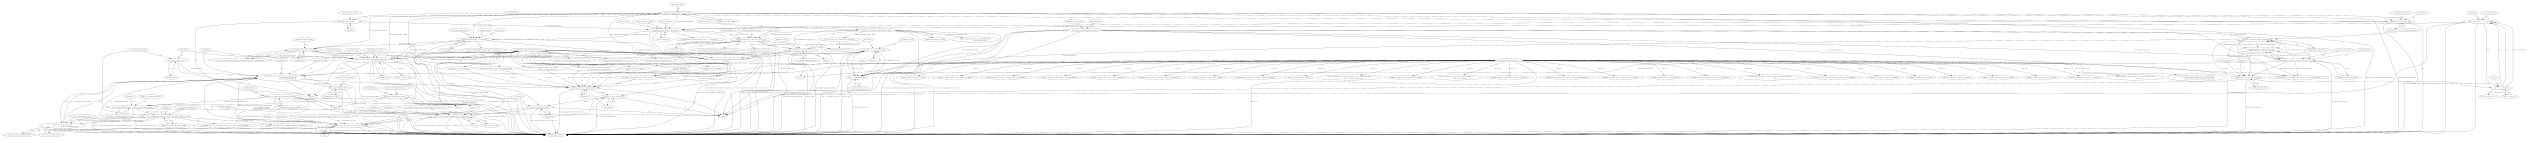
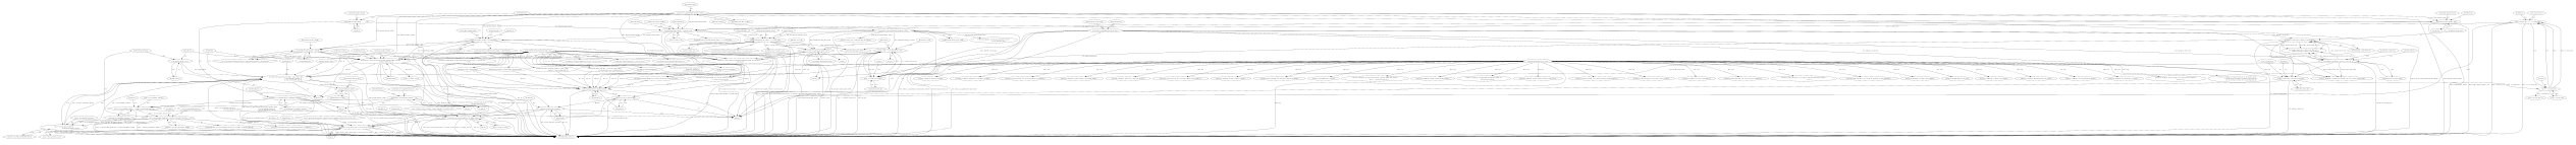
  digraph {
    fontname=Roboto
    node [fontname=Roboto]
    edge [fontname=Roboto]
    n1 [label="(Call,report_unsupported_feature(bs, errp, feature_table,\n                                   s->incompatible_features &\n                                   ~QCOW2_INCOMPAT_MASK))"]
    n2 [label="(Call,s->incompatible_features &\n                                   ~QCOW2_INCOMPAT_MASK)"]
    n3 [label="(Call,g_free(feature_table))"]
    n4 [label="(Call,cleanup_unknown_header_ext(bs))"]
    n5 [label="(Block,)"]
    n6 [label="(MethodReturn,static int)"]
    n7 [label="(Identifier,~QCOW2_INCOMPAT_MASK)"]
    n8 [label="(Identifier,feature_table)"]
    n9 [label="(Call,qcow2_free_snapshots(bs))"]
    n10 [label="(Block,)"]
    n11 [label="(Identifier,bs)"]
    n12 [label="(Call,qcow2_read_extensions(bs, header.header_length, ext_end,\n                              &feature_table, NULL))"]
    n13 [label="(Identifier,NULL)"]
    n14 [label="(Call,s->l1_table = NULL)"]
    n15 [label="(MethodParameterIn,BlockDriverState *bs)"]
    n16 [label="(Call,qcow2_refcount_close(bs))"]
    n17 [label="(Call,qcow2_cache_destroy(bs, s->l2_table_cache))"]
    n18 [label="(Call,qcow2_cache_destroy(bs, s->refcount_block_cache))"]
    n19 [label="(Call,report_unsupported(bs, errp, \"%d bit reference counts\",\n                           1 << header.refcount_order))"]
    n20 [label="(Call,qcow2_cache_create(bs, REFCOUNT_CACHE_SIZE))"]
    n21 [label="(Call,qcow2_refcount_init(bs))"]
    n22 [label="(Call,report_unsupported(bs, errp, \"QCOW version %d\", header.version))"]
    n23 [label="(Call,qcow2_cache_create(bs, L2_CACHE_SIZE))"]
    n24 [label="(Call,qcow2_check_refcounts(bs, &result, 0))"]
    n25 [label="(Call,qcow2_read_extensions(bs, header.header_length, ext_end, NULL,\n        &local_err))"]
    n26 [label="(Call,qcow2_read_snapshots(bs))"]
    n27 [label="(Call,qcow2_check(bs, &result, BDRV_FIX_ERRORS))"]
    n28 [label="(Call,validate_table_offset(bs, header.l1_table_offset,\n                                header.l1_size, sizeof(uint64_t)))"]
    n29 [label="(Call,validate_table_offset(bs, s->refcount_table_offset,\n                                s->refcount_table_size, sizeof(uint64_t)))"]
    n30 [label="(Call,qcow2_update_header(bs))"]
    n31 [label="(Call,validate_table_offset(bs, header.snapshots_offset,\n                                header.nb_snapshots,\n                                sizeof(QCowSnapshotHeader)))"]
    n32 [label="(Call,qemu_blockalign(bs, QCOW_MAX_CRYPT_CLUSTERS * s->cluster_size\n                                  + 512))"]
    1000121
    n34 [label="(Identifier,bs)"]
    n35 [label="(Identifier,bs)"]
    n36 [label="(Block,)"]
    n37 [label="(Call,s->l2_table_cache)"]
    n38 [label="(Block,)"]
    n39 [label="(Call,s->refcount_block_cache)"]
    n40 [label="(Call,be32_to_cpus(&header.header_length))"]
    n41 [label="(Call,header.header_length - sizeof(header))"]
    n42 [label="(Call,header.header_length > sizeof(header))"]
    n43 [label="(Call,header.header_length > s->cluster_size)"]
    n44 [label="(Call,header.header_length < 104)"]
    n45 [label="(Call,&header.header_length)"]
    n46 [label="(Block,)"]
    n47 [label="(Call,s->unknown_header_fields_size = header.header_length - sizeof(header))"]
    n48 [label="(Call,sizeof(header))"]
    n49 [label="(Call,sizeof(header))"]
    n50 [label="(ControlStructure,if (header.header_length > sizeof(header)))"]
    n51 [label="(Call,header.backing_file_offset > s->cluster_size)"]
    n52 [label="(ControlStructure,if (header.header_length > s->cluster_size))"]
    n53 [label="(Call,s->cluster_size)"]
    n54 [label="(Literal,104)"]
    n55 [label="(Call,ext_end = header.backing_file_offset)"]
    n56 [label="(Call,header.backing_file_offset != 0)"]
    n57 [label="(Call,s->cluster_size)"]
    n58 [label="(ControlStructure,if (header.backing_file_offset > s->cluster_size))"]
    n59 [label="(Call,g_malloc(s->cluster_size))"]
    n60 [label="(Call,header.header_length            = 72)"]
    n61 [label="(Block,)"]
    n62 [label="(Literal,72)"]
    n63 [label="(Call,s->cluster_size = 1 << s->cluster_bits)"]
    n64 [label="(Call,1 << s->cluster_bits)"]
    n65 [label="(Call,s->cluster_bits)"]
    n66 [label="(Call,s->cluster_bits - 9)"]
    n67 [label="(Call,s->cluster_bits = header.cluster_bits)"]
    n68 [label="(Call,header.cluster_bits)"]
    n69 [label="(Call,header.cluster_bits > MAX_CLUSTER_BITS)"]
    n70 [label="(Call,1 << header.cluster_bits)"]
    n71 [label="(Identifier,MAX_CLUSTER_BITS)"]
    n72 [label="(Call,error_setg(errp, \"Unsupported cluster size: 2^%i\", header.cluster_bits))"]
    n73 [label="(Call,header.cluster_bits < MIN_CLUSTER_BITS ||\n        header.cluster_bits > MAX_CLUSTER_BITS)"]
    n74 [label="(Call,ext_end = 1 << header.cluster_bits)"]
    n75 [label="(Call,header.cluster_bits)"]
    n76 [label="(Call,header.cluster_bits < MIN_CLUSTER_BITS)"]
    n77 [label="(Call,be32_to_cpus(&header.cluster_bits))"]
    n78 [label="(Identifier,MIN_CLUSTER_BITS)"]
    n79 [label="(Call,&header.cluster_bits)"]
    n80 [label="(Block,)"]
    n81 [label="(Call,header.backing_file_offset)"]
    n82 [label="(Block,)"]
    n83 [label="(Call,be64_to_cpus(&header.backing_file_offset))"]
    n84 [label="(Call,&header.backing_file_offset)"]
    n85 [label="(Call,s->cluster_size - header.backing_file_offset)"]
    n86 [label="(Call,bdrv_pread(bs->file, header.backing_file_offset,\n                         bs->backing_file, len))"]
    n87 [label="(MethodParameterIn,Error **errp)"]
    n88 [label="(Call,error_setg_errno(errp, -ret, \"Could not read backing file name\"))"]
    n89 [label="(Call,error_setg_errno(errp, -ret, \"Could not read L1 table\"))"]
    n90 [label="(Call,error_setg(errp, \"Too many snapshots\"))"]
    n91 [label="(Call,error_setg_errno(errp, -ret, \"Could not read snapshots\"))"]
    n92 [label="(Call,error_setg_errno(errp, -ret, \"Could not read unknown qcow2 header \"\n                             \"fields\"))"]
    n93 [label="(Call,error_setg_errno(errp, -ret, \"Could not initialize refcount handling\"))"]
    n94 [label="(Call,error_setg(errp, \"Invalid L1 table offset\"))"]
    n95 [label="(Call,error_propagate(errp, local_err))"]
    n96 [label="(Call,error_setg(errp, \"L1 table is too small\"))"]
    n97 [label="(Call,error_setg(errp, \"Backing file name too long\"))"]
    n98 [label="(Call,error_setg(errp, \"Invalid backing file offset\"))"]
    n99 [label="(Call,error_setg(errp, \"qcow2 header too short\"))"]
    n100 [label="(Call,error_setg(errp, \"qcow2: Image is corrupt; cannot be opened \"\n                       \"read/write\"))"]
    n101 [label="(Call,error_setg(errp, \"Unsupported value '%s' for qcow2 option \"\n                   \"'overlap-check'. Allowed are either of the following: \"\n                   \"none, constant, cached, all\", opt_overlap_check))"]
    n102 [label="(Call,error_setg(errp, \"Image is too big\"))"]
    n103 [label="(Call,error_setg(errp, \"Reference count table too large\"))"]
    n104 [label="(Call,error_setg_errno(errp, -ret, \"Could not read qcow2 header\"))"]
    n105 [label="(Call,error_setg(errp, \"Invalid reference count table offset\"))"]
    n106 [label="(Call,error_setg(errp, \"Image is not in qcow2 format\"))"]
    n107 [label="(Call,error_setg_errno(errp, -ret, \"Could not update qcow2 header\"))"]
    n108 [label="(Call,error_setg(errp, \"Active L1 table too large\"))"]
    n109 [label="(Call,error_setg_errno(errp, -ret, \"Could not repair dirty image\"))"]
    n110 [label="(Call,error_propagate(errp, local_err))"]
    n111 [label="(Call,error_setg(errp, \"Lazy refcounts require a qcow2 image with at least \"\n                   \"qemu 1.1 compatibility level\"))"]
    n112 [label="(Call,error_setg(errp, \"Invalid snapshot table offset\"))"]
    n113 [label="(Call,error_setg(errp, \"Unsupported encryption method: %i\",\n                   header.crypt_method))"]
    n114 [label="(Call,error_setg(errp, \"qcow2 header exceeds cluster size\"))"]
    n115 [label="(Call,*feature_table = NULL)"]
    n116 [label="(Identifier,NULL)"]
    n117 [label="(Call,s->incompatible_features & ~QCOW2_INCOMPAT_MASK)"]
    n118 [label="(Identifier,~QCOW2_INCOMPAT_MASK)"]
    n119 [label="(ControlStructure,if (s->incompatible_features & ~QCOW2_INCOMPAT_MASK))"]
    n120 [label="(Call,s->incompatible_features & QCOW2_INCOMPAT_CORRUPT)"]
    n121 [label="(Call,s->incompatible_features    = header.incompatible_features)"]
    n122 [label="(Call,header.incompatible_features)"]
    n123 [label="(Call,be64_to_cpus(&header.incompatible_features))"]
    n124 [label="(Call,&header.incompatible_features)"]
    n125 [label="(Call,header.incompatible_features    = 0)"]
    n126 [label="(Literal,0)"]
    n127 [label="(Call,s->incompatible_features)"]
    n128 [label="(Identifier,header)"]
    n129 [label="(Identifier,header)"]
    n130 [label="(Identifier,header)"]
    n131 [label="(Identifier,bs)"]
    n132 [label="(Call,header.incompatible_features)"]
    n133 [label="(Call,header.header_length)"]
    n134 [label="(Identifier,s)"]
    n135 [label="(Call,header.header_length)"]
    n136 [label="(Call,header.header_length)"]
    n137 [label="(Identifier,feature_table)"]
    n138 [label="(Call,header.cluster_bits)"]
    n139 [label="(Identifier,s)"]
    n140 [label="(Call,s->refcount_block_cache = qcow2_cache_create(bs, REFCOUNT_CACHE_SIZE))"]
    n141 [label="(Identifier,s)"]
    n142 [label="(Call,s->cluster_size)"]
    n143 [label="(Call,s->l2_table_cache = qcow2_cache_create(bs, L2_CACHE_SIZE))"]
    n144 [label="(Identifier,header)"]
    n145 [label="(Identifier,s)"]
    n146 [label="(Identifier,bs)"]
    n147 [label="(Identifier,header)"]
    n148 [label="(Identifier,errp)"]
    n149 [label="(Identifier,header)"]
    n150 [label="(Call,s->cluster_bits)"]
    n151 [label="(Call,header.header_length)"]
    n152 [label="(Call,header.backing_file_offset)"]
    n153 [label="(Identifier,errp)"]
    n154 [label="(Call,&feature_table)"]
    n155 [label="(Identifier,feature_table)"]
    n156 [label="(Literal,1)"]
    n157 [label="(Identifier,header)"]
    n158 [label="(Identifier,ext_end)"]
    n159 [label="(Identifier,header)"]
    n160 [label="(Identifier,s)"]
    n161 [label="(Call,header.header_length)"]
    n162 [label="(Identifier,ext_end)"]
    n163 [label="(Identifier,s)"]
    n164 [label="(Call,s->incompatible_features)"]
    n165 [label="(Identifier,errp)"]
    n166 [label="(Literal,1)"]
    n167 [label="(Identifier,ext_end)"]
    n168 [label="(ControlStructure,goto fail;)"]
    n169 [label="(Identifier,s)"]
    n170 [label="(Identifier,s)"]
    n171 [label="(Call,header.cluster_bits)"]
    n172 [label="(Identifier,bs)"]
    n173 [label="(Identifier,errp)"]
    n174 [label="(Identifier,bs)"]
    n175 [label="(Identifier,header)"]
    n176 [label="(Identifier,header)"]
    n177 [label="(Identifier,s)"]
    n178 [label="(Call,s->incompatible_features)"]
    n179 [label="(Call,header.header_length)"]
    n1 -> n2 [label="CFG: "]
    n1 -> n3 [label="DDG: feature_table"]
    n1 -> n4 [label="DDG: bs"]
    n1 -> n5 [label="AST: "]
    n1 -> n6 [label="DDG: s->incompatible_features &\n                                   ~QCOW2_INCOMPAT_MASK"]
    n1 -> n6 [label="DDG: report_unsupported_feature(bs, errp, feature_table,\n                                   s->incompatible_features &\n                                   ~QCOW2_INCOMPAT_MASK)"]
    n1 -> n6 [label="DDG: errp"]
    n2 -> n1 [label="AST: "]
    n2 -> n1 [label="DDG: s->incompatible_features"]
    n2 -> n1 [label="DDG: ~QCOW2_INCOMPAT_MASK"]
    n2 -> n6 [label="DDG: ~QCOW2_INCOMPAT_MASK"]
    n2 -> n6 [label="DDG: s->incompatible_features"]
    n2 -> n7 [label="CFG: "]
    n3 -> n5 [label="AST: "]
    n3 -> n6 [label="DDG: g_free(feature_table)"]
    n3 -> n6 [label="DDG: feature_table"]
    n3 -> n8 [label="CFG: "]
    n4 -> n6 [label="DDG: cleanup_unknown_header_ext(bs)"]
    n4 -> n9 [label="DDG: bs"]
    n4 -> n10 [label="AST: "]
    n4 -> n11 [label="CFG: "]
    n7 -> n2 [label="AST: "]
    n8 -> n3 [label="AST: "]
    n9 -> n6 [label="DDG: qcow2_free_snapshots(bs)"]
    n9 -> n10 [label="AST: "]
    n9 -> n16 [label="DDG: bs"]
    n9 -> n34 [label="CFG: "]
    n11 -> n4 [label="AST: "]
    n12 -> n1 [label="DDG: bs"]
    n12 -> n5 [label="AST: "]
    n12 -> n6 [label="DDG: &feature_table"]
    n12 -> n6 [label="DDG: qcow2_read_extensions(bs, header.header_length, ext_end,\n                              &feature_table, NULL)"]
    n12 -> n6 [label="DDG: header.header_length"]
    n12 -> n6 [label="DDG: ext_end"]
    n12 -> n13 [label="CFG: "]
    n12 -> n14 [label="DDG: NULL"]
    n13 -> n12 [label="AST: "]
    n15 -> n1 [label="DDG: bs"]
    n15 -> n4 [label="DDG: bs"]
    n15 -> n6 [label="DDG: bs"]
    n15 -> n9 [label="DDG: bs"]
    n15 -> n12 [label="DDG: bs"]
    n15 -> n16 [label="DDG: bs"]
    n15 -> n17 [label="DDG: bs"]
    n15 -> n18 [label="DDG: bs"]
    n15 -> n19 [label="DDG: bs"]
    n15 -> n20 [label="DDG: bs"]
    n15 -> n21 [label="DDG: bs"]
    n15 -> n22 [label="DDG: bs"]
    n15 -> n23 [label="DDG: bs"]
    n15 -> n24 [label="DDG: bs"]
    n15 -> n25 [label="DDG: bs"]
    n15 -> n26 [label="DDG: bs"]
    n15 -> n27 [label="DDG: bs"]
    n15 -> n28 [label="DDG: bs"]
    n15 -> n29 [label="DDG: bs"]
    n15 -> n30 [label="DDG: bs"]
    n15 -> n31 [label="DDG: bs"]
    n15 -> n32 [label="DDG: bs"]
    n15 -> 1000121 [label="AST: "]
    n16 -> n6 [label="DDG: qcow2_refcount_close(bs)"]
    n16 -> n6 [label="DDG: bs"]
    n16 -> n10 [label="AST: "]
    n16 -> n17 [label="DDG: bs"]
    n16 -> n18 [label="DDG: bs"]
    n16 -> n35 [label="CFG: "]
    n17 -> n6 [label="DDG: s->l2_table_cache"]
    n17 -> n6 [label="DDG: bs"]
    n17 -> n6 [label="DDG: qcow2_cache_destroy(bs, s->l2_table_cache)"]
    n17 -> n18 [label="DDG: bs"]
    n17 -> n36 [label="AST: "]
    n17 -> n37 [label="CFG: "]
    n18 -> n6 [label="DDG: bs"]
    n18 -> n6 [label="DDG: qcow2_cache_destroy(bs, s->refcount_block_cache)"]
    n18 -> n6 [label="DDG: s->refcount_block_cache"]
    n18 -> n38 [label="AST: "]
    n18 -> n39 [label="CFG: "]
    n19 -> n4 [label="DDG: bs"]
    n21 -> n4 [label="DDG: bs"]
    n22 -> n4 [label="DDG: bs"]
    n25 -> n4 [label="DDG: bs"]
    n26 -> n4 [label="DDG: bs"]
    n27 -> n4 [label="DDG: bs"]
    n28 -> n4 [label="DDG: bs"]
    n29 -> n4 [label="DDG: bs"]
    n30 -> n4 [label="DDG: bs"]
    n31 -> n4 [label="DDG: bs"]
    n34 -> n4 [label="CFG: "]
    n34 -> n9 [label="AST: "]
    n35 -> n9 [label="CFG: "]
    n35 -> n16 [label="AST: "]
    n37 -> n17 [label="AST: "]
    n39 -> n18 [label="AST: "]
    n40 -> n6 [label="DDG: &header.header_length"]
    n40 -> n6 [label="DDG: be32_to_cpus(&header.header_length)"]
    n40 -> n12 [label="DDG: &header.header_length"]
    n40 -> n25 [label="DDG: &header.header_length"]
    n40 -> n41 [label="DDG: &header.header_length"]
    n40 -> n42 [label="DDG: &header.header_length"]
    n40 -> n43 [label="DDG: &header.header_length"]
    n40 -> n44 [label="DDG: &header.header_length"]
    n40 -> n45 [label="CFG: "]
    n40 -> n46 [label="AST: "]
    n41 -> n6 [label="DDG: header.header_length"]
    n41 -> n12 [label="DDG: header.header_length"]
    n41 -> n25 [label="DDG: header.header_length"]
    n41 -> n47 [label="AST: "]
    n41 -> n47 [label="DDG: header.header_length"]
    n41 -> n48 [label="CFG: "]
    n42 -> n6 [label="DDG: header.header_length"]
    n42 -> n6 [label="DDG: header.header_length > sizeof(header)"]
    n42 -> n12 [label="DDG: header.header_length"]
    n42 -> n25 [label="DDG: header.header_length"]
    n42 -> n41 [label="DDG: header.header_length"]
    n42 -> n49 [label="CFG: "]
    n42 -> n50 [label="AST: "]
    n43 -> n6 [label="DDG: header.header_length > s->cluster_size"]
    n43 -> n6 [label="DDG: header.header_length"]
    n43 -> n6 [label="DDG: s->cluster_size"]
    n43 -> n42 [label="DDG: header.header_length"]
    n43 -> n51 [label="DDG: s->cluster_size"]
    n43 -> n52 [label="AST: "]
    n43 -> n53 [label="CFG: "]
    n44 -> n6 [label="DDG: header.header_length < 104"]
    n44 -> n6 [label="DDG: header.header_length"]
    n44 -> n43 [label="DDG: header.header_length"]
    n44 -> n54 [label="CFG: "]
    n45 -> n40 [label="AST: "]
    n47 -> n41 [label="CFG: "]
    n48 -> n41 [label="AST: "]
    n49 -> n42 [label="AST: "]
    n51 -> n6 [label="DDG: header.backing_file_offset > s->cluster_size"]
    n51 -> n6 [label="DDG: header.backing_file_offset"]
    n51 -> n6 [label="DDG: s->cluster_size"]
    n51 -> n55 [label="DDG: header.backing_file_offset"]
    n51 -> n56 [label="DDG: header.backing_file_offset"]
    n51 -> n57 [label="CFG: "]
    n51 -> n58 [label="AST: "]
    n51 -> n59 [label="DDG: s->cluster_size"]
    n53 -> n43 [label="AST: "]
    n54 -> n44 [label="AST: "]
    n55 -> n6 [label="DDG: header.backing_file_offset"]
    n55 -> n6 [label="DDG: ext_end"]
    n55 -> n12 [label="DDG: ext_end"]
    n55 -> n25 [label="DDG: ext_end"]
    n55 -> n81 [label="CFG: "]
    n55 -> n82 [label="AST: "]
    n57 -> n51 [label="AST: "]
    n60 -> n43 [label="DDG: header.header_length"]
    n60 -> n61 [label="AST: "]
    n60 -> n62 [label="CFG: "]
    n62 -> n60 [label="AST: "]
    n63 -> n6 [label="DDG: s->cluster_size"]
    n63 -> n6 [label="DDG: 1 << s->cluster_bits"]
    n63 -> n10 [label="AST: "]
    n63 -> n43 [label="DDG: s->cluster_size"]
    n63 -> n64 [label="CFG: "]
    n64 -> n63 [label="AST: "]
    n64 -> n63 [label="DDG: 1"]
    n64 -> n63 [label="DDG: s->cluster_bits"]
    n64 -> n65 [label="CFG: "]
    n64 -> n66 [label="DDG: s->cluster_bits"]
    n65 -> n64 [label="AST: "]
    n67 -> n6 [label="DDG: header.cluster_bits"]
    n67 -> n10 [label="AST: "]
    n67 -> n64 [label="DDG: s->cluster_bits"]
    n67 -> n68 [label="CFG: "]
    n68 -> n67 [label="AST: "]
    n69 -> n6 [label="DDG: MAX_CLUSTER_BITS"]
    n69 -> n67 [label="DDG: header.cluster_bits"]
    n69 -> n70 [label="DDG: header.cluster_bits"]
    n69 -> n71 [label="CFG: "]
    n69 -> n72 [label="DDG: header.cluster_bits"]
    n69 -> n73 [label="AST: "]
    n69 -> n73 [label="DDG: header.cluster_bits"]
    n69 -> n73 [label="DDG: MAX_CLUSTER_BITS"]
-   n70 -> n6 [label="DDG: header.cluster_bits"]
    n70 -> n74 [label="AST: "]
    n70 -> n74 [label="DDG: 1"]
    n70 -> n74 [label="DDG: header.cluster_bits"]
    n70 -> n75 [label="CFG: "]
    n71 -> n69 [label="AST: "]
    n73 -> n69 [label="CFG: "]
    n73 -> n76 [label="CFG: "]
    n74 -> n6 [label="DDG: ext_end"]
    n74 -> n6 [label="DDG: 1 << header.cluster_bits"]
    n74 -> n12 [label="DDG: ext_end"]
    n74 -> n25 [label="DDG: ext_end"]
    n74 -> n70 [label="CFG: "]
    n74 -> n80 [label="AST: "]
    n75 -> n70 [label="AST: "]
    n76 -> n6 [label="DDG: MIN_CLUSTER_BITS"]
    n76 -> n67 [label="DDG: header.cluster_bits"]
    n76 -> n69 [label="DDG: header.cluster_bits"]
    n76 -> n70 [label="DDG: header.cluster_bits"]
    n76 -> n72 [label="DDG: header.cluster_bits"]
    n76 -> n73 [label="AST: "]
    n76 -> n73 [label="DDG: header.cluster_bits"]
    n76 -> n73 [label="DDG: MIN_CLUSTER_BITS"]
    n76 -> n78 [label="CFG: "]
    n77 -> n6 [label="DDG: &header.cluster_bits"]
    n77 -> n6 [label="DDG: be32_to_cpus(&header.cluster_bits)"]
    n77 -> n10 [label="AST: "]
    n77 -> n67 [label="DDG: &header.cluster_bits"]
    n77 -> n69 [label="DDG: &header.cluster_bits"]
    n77 -> n70 [label="DDG: &header.cluster_bits"]
    n77 -> n72 [label="DDG: &header.cluster_bits"]
    n77 -> n76 [label="DDG: &header.cluster_bits"]
    n78 -> n76 [label="AST: "]
    n79 -> n77 [label="AST: "]
    n81 -> n55 [label="AST: "]
    n83 -> n6 [label="DDG: &header.backing_file_offset"]
    n83 -> n6 [label="DDG: be64_to_cpus(&header.backing_file_offset)"]
    n83 -> n10 [label="AST: "]
    n83 -> n51 [label="DDG: &header.backing_file_offset"]
    n83 -> n55 [label="DDG: &header.backing_file_offset"]
-   n85 -> n56 [label="DDG: &header.backing_file_offset"]
+   n83 -> n56 [label="DDG: &header.backing_file_offset"]
    n83 -> n84 [label="CFG: "]
    n83 -> n85 [label="DDG: &header.backing_file_offset"]
    n83 -> n86 [label="DDG: &header.backing_file_offset"]
    n84 -> n83 [label="AST: "]
    n87 -> n1 [label="DDG: errp"]
    n87 -> n6 [label="DDG: errp"]
    n87 -> n19 [label="DDG: errp"]
    n87 -> n22 [label="DDG: errp"]
    n87 -> 1000121 [label="AST: "]
    n87 -> n72 [label="DDG: errp"]
    n87 -> n88 [label="DDG: errp"]
    n87 -> n89 [label="DDG: errp"]
    n87 -> n90 [label="DDG: errp"]
    n87 -> n91 [label="DDG: errp"]
    n87 -> n92 [label="DDG: errp"]
    n87 -> n93 [label="DDG: errp"]
    n87 -> n94 [label="DDG: errp"]
    n87 -> n95 [label="DDG: errp"]
    n87 -> n96 [label="DDG: errp"]
    n87 -> n97 [label="DDG: errp"]
    n87 -> n98 [label="DDG: errp"]
    n87 -> n99 [label="DDG: errp"]
    n87 -> n100 [label="DDG: errp"]
    n87 -> n101 [label="DDG: errp"]
    n87 -> n102 [label="DDG: errp"]
    n87 -> n103 [label="DDG: errp"]
    n87 -> n104 [label="DDG: errp"]
    n87 -> n105 [label="DDG: errp"]
    n87 -> n106 [label="DDG: errp"]
    n87 -> n107 [label="DDG: errp"]
    n87 -> n108 [label="DDG: errp"]
    n87 -> n109 [label="DDG: errp"]
    n87 -> n110 [label="DDG: errp"]
    n87 -> n111 [label="DDG: errp"]
    n87 -> n112 [label="DDG: errp"]
    n87 -> n113 [label="DDG: errp"]
    n87 -> n114 [label="DDG: errp"]
    n115 -> n1 [label="DDG: feature_table"]
    n115 -> n5 [label="AST: "]
    n115 -> n116 [label="CFG: "]
    n116 -> n115 [label="AST: "]
    n117 -> n2 [label="DDG: s->incompatible_features"]
    n117 -> n2 [label="DDG: ~QCOW2_INCOMPAT_MASK"]
    n117 -> n6 [label="DDG: s->incompatible_features & ~QCOW2_INCOMPAT_MASK"]
    n117 -> n6 [label="DDG: ~QCOW2_INCOMPAT_MASK"]
    n117 -> n118 [label="CFG: "]
    n117 -> n119 [label="AST: "]
    n117 -> n120 [label="DDG: s->incompatible_features"]
    n118 -> n117 [label="AST: "]
    n121 -> n6 [label="DDG: header.incompatible_features"]
    n121 -> n10 [label="AST: "]
    n121 -> n117 [label="DDG: s->incompatible_features"]
    n121 -> n122 [label="CFG: "]
    n122 -> n121 [label="AST: "]
    n123 -> n6 [label="DDG: &header.incompatible_features"]
    n123 -> n6 [label="DDG: be64_to_cpus(&header.incompatible_features)"]
    n123 -> n46 [label="AST: "]
    n123 -> n121 [label="DDG: &header.incompatible_features"]
    n123 -> n124 [label="CFG: "]
    n124 -> n123 [label="AST: "]
    n125 -> n6 [label="DDG: header.incompatible_features"]
    n125 -> n61 [label="AST: "]
    n125 -> n121 [label="DDG: header.incompatible_features"]
    n125 -> n126 [label="CFG: "]
    n126 -> n125 [label="AST: "]
    n127 -> n117 [label="AST: "]
    n128 -> n42 [label="CFG: "]
    n129 -> n51 [label="CFG: "]
    n130 -> n83 [label="CFG: "]
    n131 -> n17 [label="AST: "]
    n132 -> n125 [label="AST: "]
    n133 -> n44 [label="AST: "]
    n134 -> n42 [label="CFG: "]
    n135 -> n12 [label="AST: "]
    n136 -> n42 [label="AST: "]
    n137 -> n1 [label="AST: "]
    n138 -> n69 [label="AST: "]
    n139 -> n63 [label="CFG: "]
    n140 -> n18 [label="DDG: s->refcount_block_cache"]
    n141 -> n18 [label="CFG: "]
    n142 -> n63 [label="AST: "]
    n143 -> n17 [label="DDG: s->l2_table_cache"]
    n144 -> n40 [label="CFG: "]
    n145 -> n117 [label="CFG: "]
    n146 -> n1 [label="AST: "]
    n146 -> n12 [label="CFG: "]
    n147 -> n77 [label="CFG: "]
    n148 -> n43 [label="CFG: "]
    n149 -> n76 [label="CFG: "]
    n150 -> n67 [label="AST: "]
    n151 -> n43 [label="AST: "]
    n152 -> n51 [label="AST: "]
    n153 -> n1 [label="AST: "]
    n154 -> n12 [label="AST: "]
    n155 -> n115 [label="AST: "]
    n155 -> n117 [label="CFG: "]
    n156 -> n64 [label="AST: "]
    n157 -> n43 [label="CFG: "]
    n158 -> n74 [label="AST: "]
    n159 -> n125 [label="CFG: "]
    n160 -> n121 [label="CFG: "]
    n161 -> n60 [label="AST: "]
    n162 -> n12 [label="AST: "]
    n163 -> n55 [label="CFG: "]
    n163 -> n74 [label="CFG: "]
    n164 -> n121 [label="AST: "]
    n165 -> n51 [label="CFG: "]
    n166 -> n70 [label="AST: "]
    n167 -> n55 [label="AST: "]
    n168 -> n3 [label="CFG: "]
    n169 -> n16 [label="CFG: "]
    n170 -> n17 [label="CFG: "]
    n171 -> n76 [label="AST: "]
    n172 -> n18 [label="AST: "]
    n173 -> n44 [label="CFG: "]
    n174 -> n12 [label="AST: "]
    n174 -> n115 [label="CFG: "]
    n175 -> n123 [label="CFG: "]
    n176 -> n44 [label="CFG: "]
    n176 -> n60 [label="CFG: "]
    n177 -> n67 [label="CFG: "]
    n178 -> n2 [label="AST: "]
    n179 -> n41 [label="AST: "]
  }
